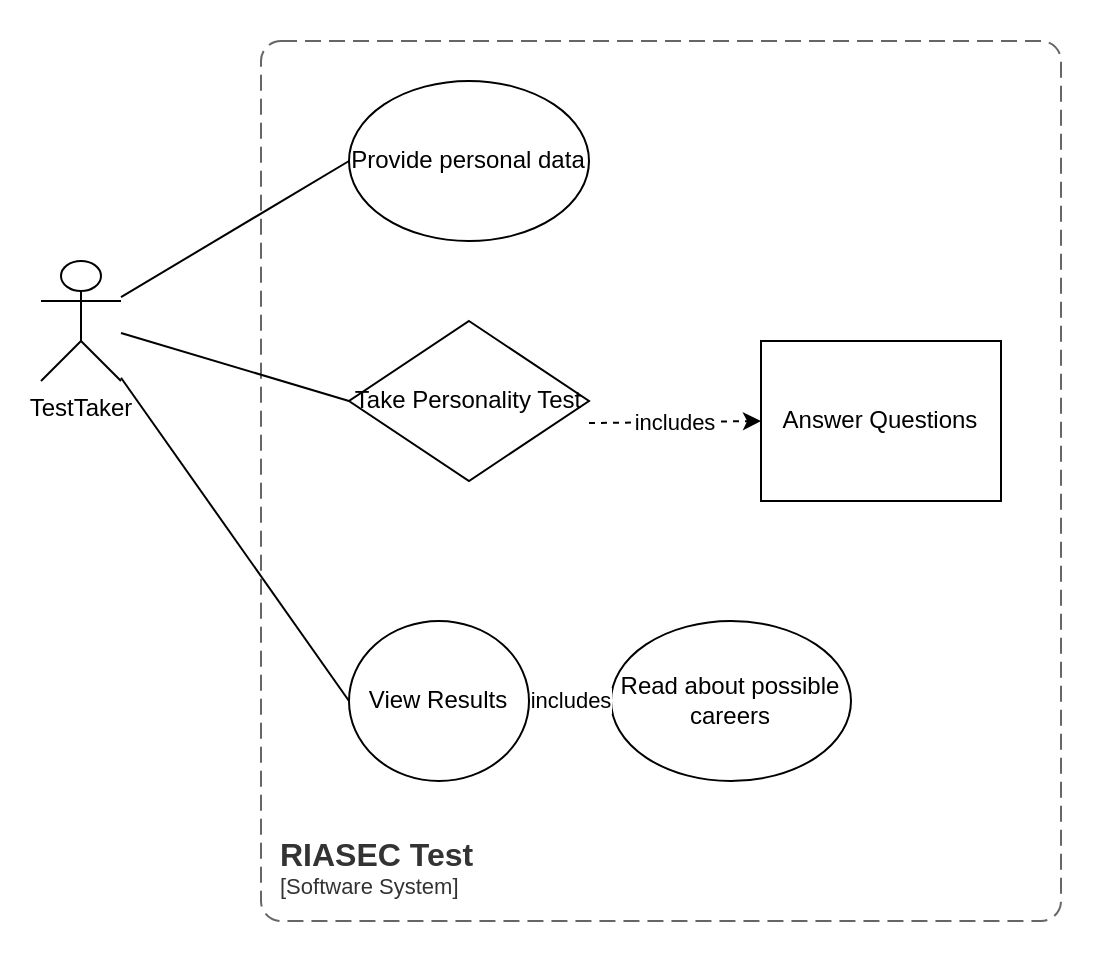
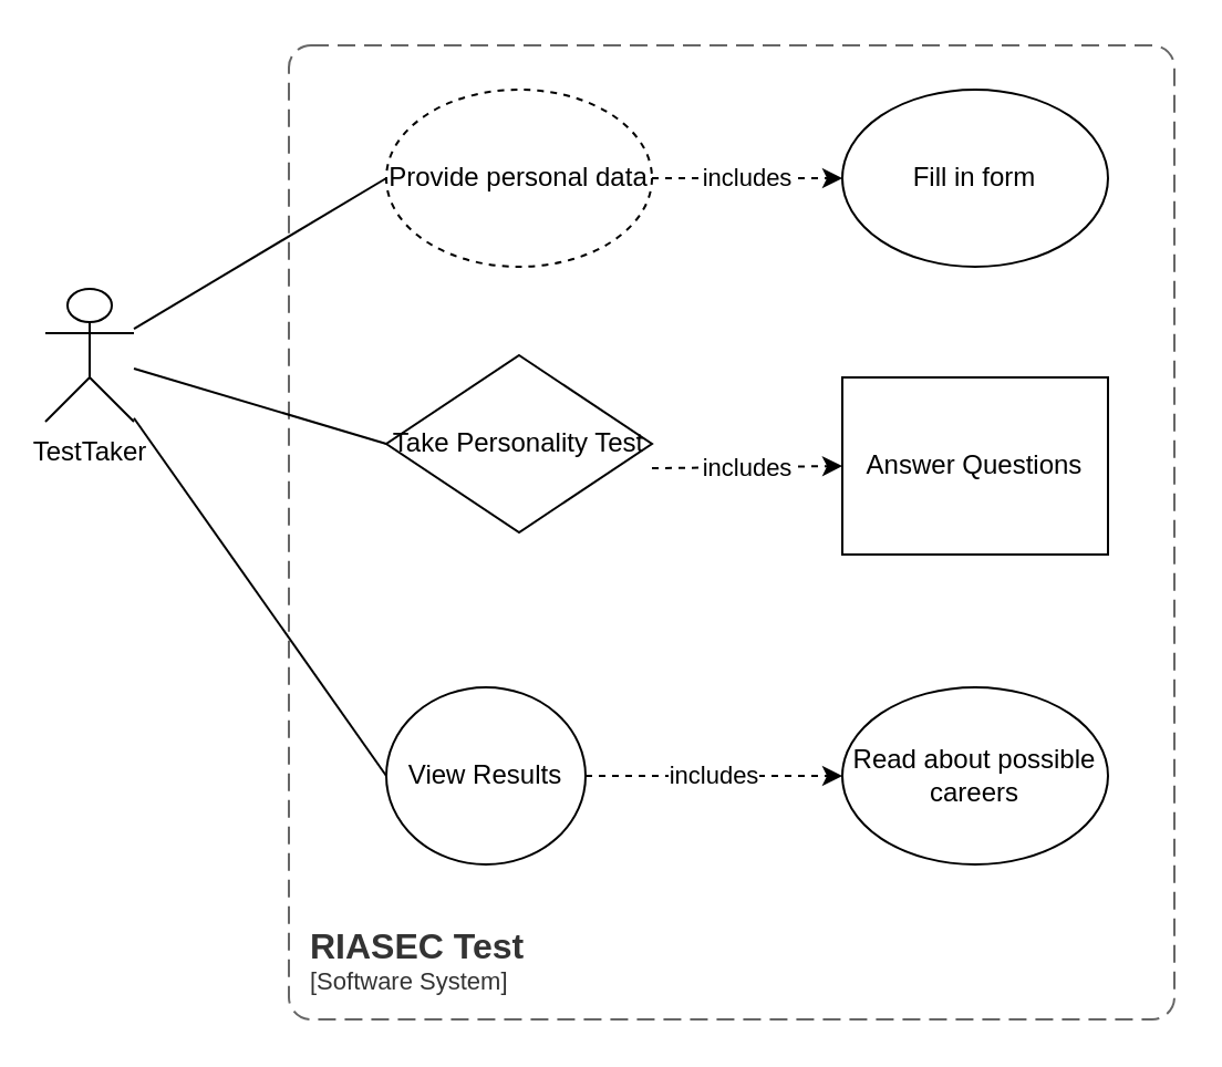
  <mxCell id="0" />
  <mxCell id="1" parent="0" />
  <mxCell id="2" value="TestTaker" style="shape=umlActor;verticalLabelPosition=bottom;verticalAlign=top;html=1;outlineConnect=0;" vertex="1" parent="1"><mxGeometry x="20" y="130" width="40" height="60" as="geometry" /></mxCell>
  <mxCell id="3" value="&lt;font style=&quot;font-size: 16px&quot;&gt;&lt;b&gt;&lt;div style=&quot;text-align: left&quot;&gt;RIASEC Test&lt;/div&gt;&lt;/b&gt;&lt;/font&gt;&lt;div style=&quot;text-align: left&quot;&gt;[Software System]&lt;/div&gt;" style="rounded=1;fontSize=11;whiteSpace=wrap;html=1;dashed=1;arcSize=20;fillColor=none;strokeColor=#666666;fontColor=#333333;labelBackgroundColor=none;align=left;verticalAlign=bottom;labelBorderColor=none;spacingTop=0;spacing=10;dashPattern=8 4;metaEdit=1;rotatable=0;perimeter=rectanglePerimeter;noLabel=0;labelPadding=0;allowArrows=0;connectable=0;expand=0;recursiveResize=0;editable=1;pointerEvents=0;absoluteArcSize=1;points=[[0.25,0,0],[0.5,0,0],[0.75,0,0],[1,0.25,0],[1,0.5,0],[1,0.75,0],[0.75,1,0],[0.5,1,0],[0.25,1,0],[0,0.75,0],[0,0.5,0],[0,0.25,0]];" vertex="1" parent="1"><mxGeometry x="130" y="20" width="400" height="440" as="geometry" /></mxCell>
  <mxCell id="4" value="Take Personality Test" style="rhombus;whiteSpace=wrap;html=1;" vertex="1" parent="1"><mxGeometry x="174" y="160" width="120" height="80" as="geometry" /></mxCell>
  <mxCell id="5" value="" style="endArrow=none;html=1;rounded=0;entryX=0;entryY=0.5;entryDx=0;entryDy=0;" edge="1" parent="1" source="2" target="4"><mxGeometry width="50" height="50" relative="1" as="geometry"><mxPoint x="220" y="320" as="sourcePoint" /><mxPoint x="270" y="270" as="targetPoint" /></mxGeometry></mxCell>
  <mxCell id="6" value="Answer Questions" style="whiteSpace=wrap;html=1;rounded=0;" vertex="1" parent="1"><mxGeometry x="380" y="170" width="120" height="80" as="geometry" /></mxCell>
  <mxCell id="7" value="includes" style="endArrow=classic;html=1;rounded=0;dashed=1;entryX=0;entryY=0.5;entryDx=0;entryDy=0;exitX=1;exitY=0.638;exitDx=0;exitDy=0;exitPerimeter=0;" edge="1" parent="1" source="4" target="6"><mxGeometry width="50" height="50" relative="1" as="geometry"><mxPoint x="270" y="180" as="sourcePoint" /><mxPoint x="356" y="180" as="targetPoint" /><mxPoint as="offset" /></mxGeometry></mxCell>
  <mxCell id="8" value="View Results" style="ellipse;whiteSpace=wrap;html=1;" vertex="1" parent="1"><mxGeometry x="174" y="310" width="90" height="80" as="geometry" /></mxCell>
  <mxCell id="9" value="" style="endArrow=none;html=1;rounded=0;entryX=0;entryY=0.5;entryDx=0;entryDy=0;" edge="1" parent="1" source="2" target="8"><mxGeometry width="50" height="50" relative="1" as="geometry"><mxPoint x="90" y="260" as="sourcePoint" /><mxPoint x="140" y="210" as="targetPoint" /></mxGeometry></mxCell>
- <mxCell id="10" value="Read about possible careers" style="ellipse;whiteSpace=wrap;html=1;" vertex="1" parent="1"><mxGeometry x="305" y="310" width="120" height="80" as="geometry" /></mxCell>
+ <mxCell id="10" value="Read about possible careers" style="ellipse;whiteSpace=wrap;html=1;" vertex="1" parent="1"><mxGeometry x="380" y="310" width="120" height="80" as="geometry" /></mxCell>
  <mxCell id="11" value="includes" style="endArrow=classic;html=1;rounded=0;dashed=1;entryX=0;entryY=0.5;entryDx=0;entryDy=0;exitX=1;exitY=0.5;exitDx=0;exitDy=0;" edge="1" parent="1" source="8" target="10"><mxGeometry width="50" height="50" relative="1" as="geometry"><mxPoint x="280" y="390" as="sourcePoint" /><mxPoint x="376" y="390" as="targetPoint" /><mxPoint as="offset" /></mxGeometry></mxCell>
- <mxCell id="12" value="Provide personal data" style="ellipse;whiteSpace=wrap;html=1;" vertex="1" parent="1"><mxGeometry x="174" y="40" width="120" height="80" as="geometry" /></mxCell>
+ <mxCell id="12" value="Provide personal data" style="ellipse;whiteSpace=wrap;html=1;dashed=1;" vertex="1" parent="1"><mxGeometry x="174" y="40" width="120" height="80" as="geometry" /></mxCell>
  <mxCell id="13" value="" style="endArrow=none;html=1;rounded=0;entryX=0;entryY=0.5;entryDx=0;entryDy=0;" edge="1" parent="1" source="2" target="12"><mxGeometry width="50" height="50" relative="1" as="geometry"><mxPoint x="60" y="170" as="sourcePoint" /><mxPoint x="270" y="280" as="targetPoint" /></mxGeometry></mxCell>
+ <mxCell id="14" value="Fill in form" style="ellipse;whiteSpace=wrap;html=1;" vertex="1" parent="1"><mxGeometry x="380" y="40" width="120" height="80" as="geometry" /></mxCell>
+ <mxCell id="15" value="includes" style="endArrow=classic;html=1;rounded=0;dashed=1;entryX=0;entryY=0.5;entryDx=0;entryDy=0;exitX=1;exitY=0.5;exitDx=0;exitDy=0;" edge="1" parent="1" source="12" target="14"><mxGeometry width="50" height="50" relative="1" as="geometry"><mxPoint x="297" y="121" as="sourcePoint" /><mxPoint x="393" y="120" as="targetPoint" /><mxPoint as="offset" /></mxGeometry></mxCell>
